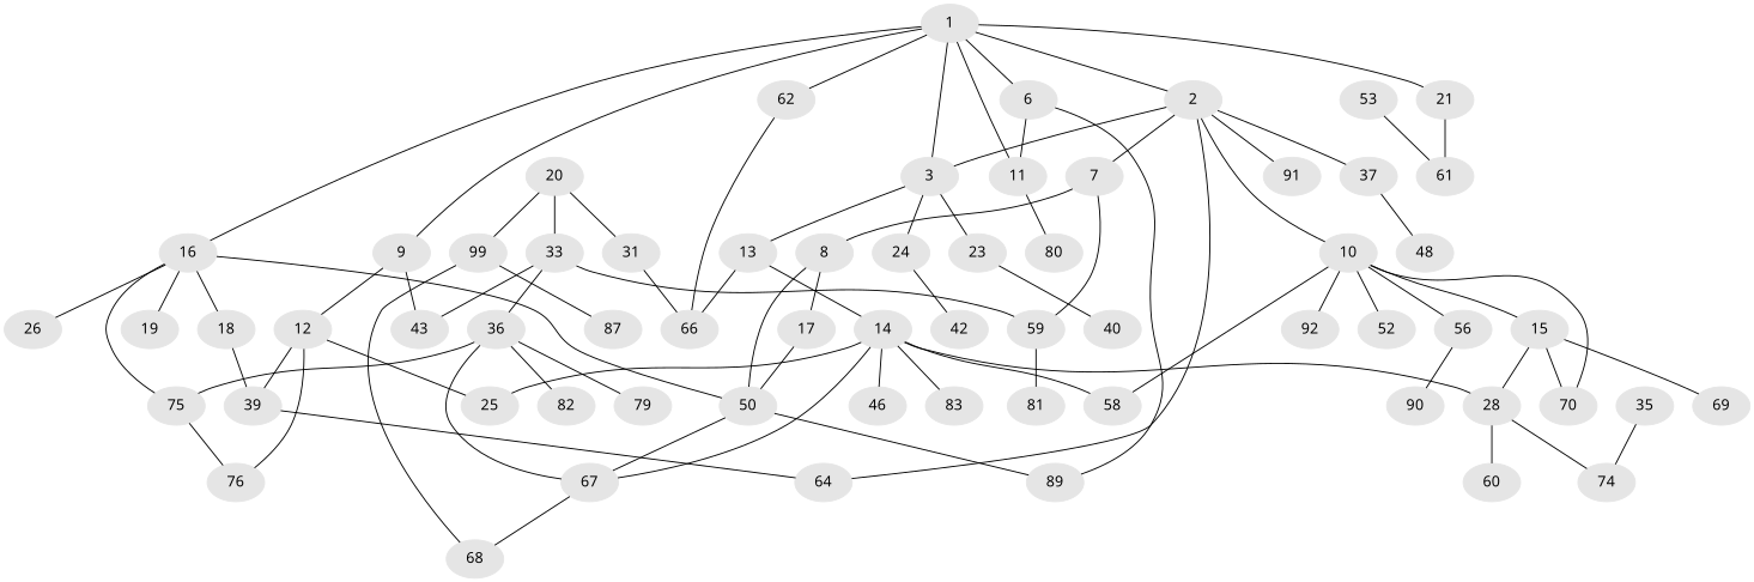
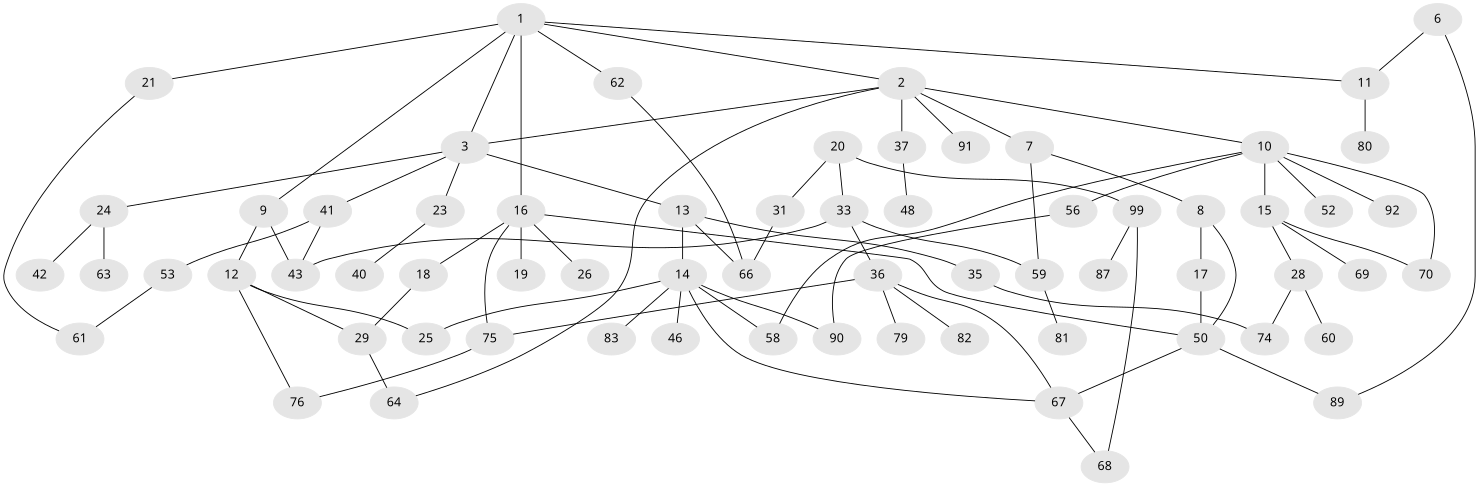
  graph {
    fontname="Noto Sans"
    node [color=gray90 fontname="Noto Sans" style=filled]
    edge [fontname="Noto Sans"]
    1 [super="+4"]
    2 [super="+5"]
    3 [super="+27"]
    6
    9
    11 [super="+34"]
    16 [super="+38"]
    21 [super="+49"]
    62 [super="+65"]
    7 [super="+32"]
    10 [super="+88"]
    37
    64
    91
    13 [super="+55"]
    23
    24
+   41 [super="+85"]
    89
    12 [super="+71"]
    43 [super="+72"]
    80
    18 [super="+45"]
    19
    26
    50 [super="+51"]
    75
    61
    66 [super="+94"]
    8
    59 [super="+77"]
    15 [super="+70"]
    n33 [label=70]
    52
    56 [super="+73"]
    58
    92
    48
    14 [super="+22"]
    35
    40 [super="+54"]
    42
+   63 [super="+78"]
    53
    17
    n46 [label=99 super="+95"]
    20
    31
    33
    25 [super="+57"]
-   39 [super="+84"]
+   39 [super="+84" label=29]
    76
    28 [super="+44"]
    69
    90
    46
    67 [super="+93"]
    83
    74
    60 [super="+86"]
    68
    87
    36 [super="+47"]
    79
    82
    81
    1 -- 2
    1 -- 3
-   1 -- 6
    1 -- 9
    1 -- 11
    1 -- 16
    1 -- 21
    1 -- 62
    2 -- 3
    2 -- 7
    2 -- 10
    2 -- 37
    2 -- 64
    2 -- 91
    3 -- 13
    3 -- 23
    3 -- 24
+   3 -- 41
    6 -- 11
    6 -- 89
    9 -- 12
    9 -- 43
    11 -- 80
    16 -- 18
    16 -- 19
    16 -- 26
    16 -- 50
    16 -- 75
    21 -- 61
    62 -- 66
    7 -- 8
    7 -- 59
    10 -- 15
    10 -- n33
    10 -- 52
    10 -- 56
    10 -- 58
    10 -- 92
    37 -- 48
    13 -- 66
    13 -- 14
+   13 -- 35
    23 -- 40
    24 -- 42
+   24 -- 63
+   41 -- 43
+   41 -- 53
    12 -- 25
    12 -- 39
    12 -- 76
    18 -- 39
    50 -- 89
    50 -- 67
    75 -- 76
    8 -- 50
    8 -- 17
    59 -- 81
    15 -- n33
    15 -- 28
    15 -- 69
    56 -- 90
    14 -- 58
    14 -- 25
-   14 -- 28
+   14 -- 90
    14 -- 46
    14 -- 67
    14 -- 83
    35 -- 74
    53 -- 61
    17 -- 50
    n46 -- 68
    n46 -- 87
    20 -- n46
    20 -- 31
    20 -- 33
    31 -- 66
    33 -- 43
    33 -- 59
    33 -- 36
    39 -- 64
    28 -- 74
    28 -- 60
    67 -- 68
    36 -- 75
    36 -- 67
    36 -- 79
    36 -- 82
  }
